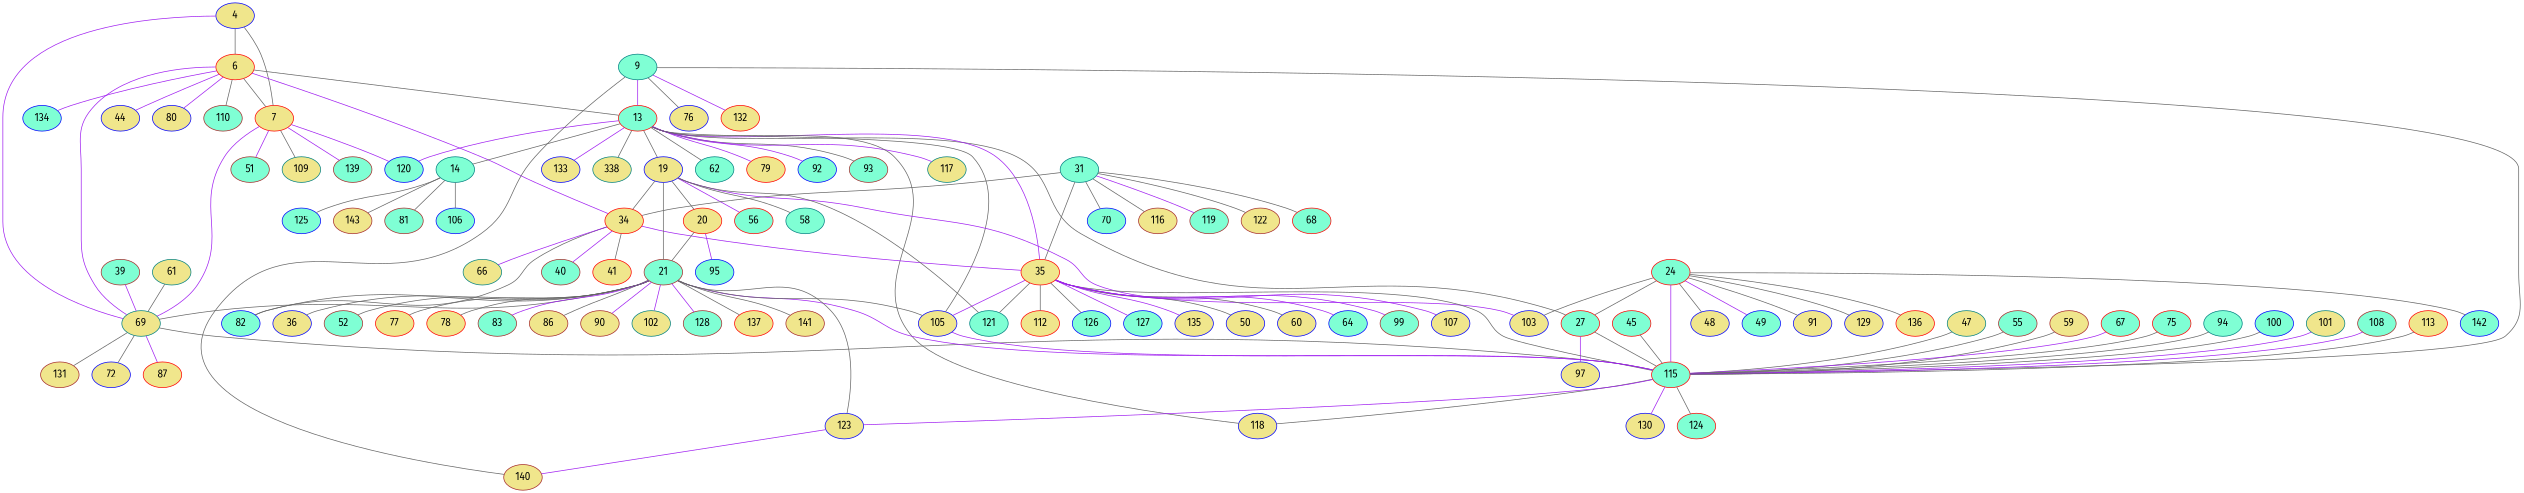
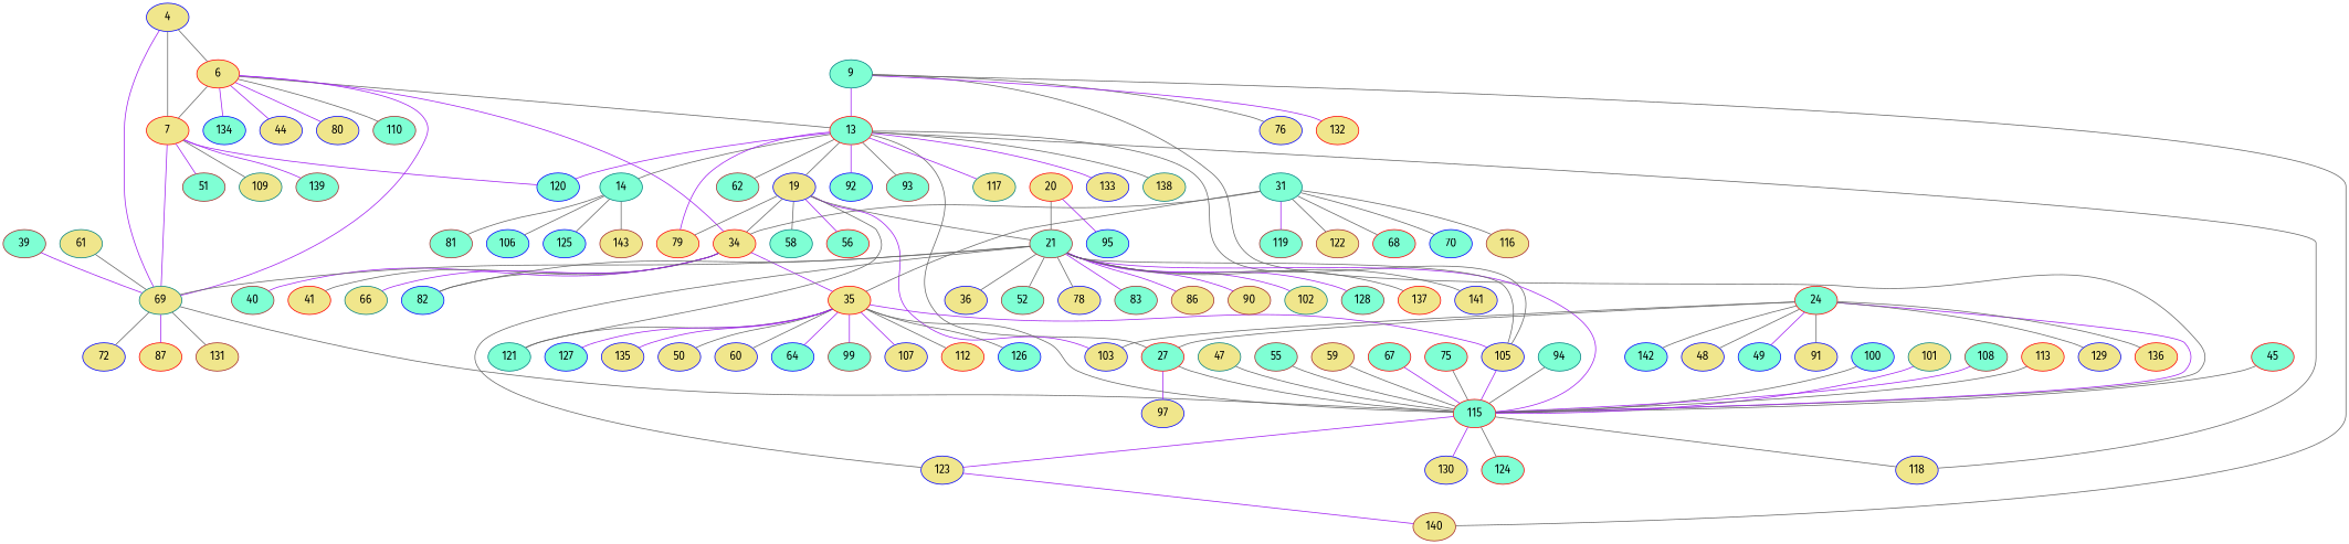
  graph {
    fontname="Fira Sans"
    node [color=blue fillcolor=khaki fontname="Fira Sans" style=filled]
    edge [color=gray40 fontname="Fira Sans"]
    4 [super="+1"]
    6 [color=red super="+3"]
    7 [color=red super="+5"]
    69 [color=teal super="+2"]
    13 [color=red fillcolor=aquamarine super="+11"]
    34 [color=red super="+29"]
    44
    80
    110 [color=brown fillcolor=aquamarine]
    134 [fillcolor=aquamarine]
    51 [color=brown fillcolor=aquamarine]
    109 [color=teal]
    120 [fillcolor=aquamarine super="+114"]
    139 [color=brown fillcolor=aquamarine]
    115 [color=red fillcolor=aquamarine super="+84+104+28"]
    72
    87 [color=red]
    131 [color=brown super="+54"]
    14 [color=teal fillcolor=aquamarine super="+12"]
    19 [super="+15"]
    27 [color=red fillcolor=aquamarine super="+24"]
    35 [color=red super="+32+33"]
-   62 [color=teal fillcolor=aquamarine]
+   62 [color=brown fillcolor=aquamarine]
    79 [color=red]
    92 [fillcolor=aquamarine super="+89"]
    93 [color=brown fillcolor=aquamarine]
    105 [super="+98"]
    117 [color=teal]
    118
    133 [super="+88"]
-   138 [color=teal label=338]
+   138 [color=teal]
    82 [fillcolor=aquamarine]
    40 [color=brown fillcolor=aquamarine]
    41 [color=red super="+38"]
    66 [color=teal]
    9 [color=teal fillcolor=aquamarine super="+8"]
    76
    132 [color=red]
    140 [color=brown]
    81 [color=brown fillcolor=aquamarine super="+53"]
    106 [fillcolor=aquamarine super="+42"]
    125 [fillcolor=aquamarine]
    143 [color=brown]
    123 [super="+43+63"]
    124 [color=red fillcolor=aquamarine]
    130
    20 [color=red super="+16"]
    21 [color=brown fillcolor=aquamarine super="+17+18"]
    56 [color=red fillcolor=aquamarine]
    58 [color=teal fillcolor=aquamarine]
    103
    121 [color=teal fillcolor=aquamarine]
    97
    50
    60
    64 [fillcolor=aquamarine]
    99 [color=brown fillcolor=aquamarine]
    107
    112 [color=red]
    126 [fillcolor=aquamarine]
    127 [fillcolor=aquamarine super="+74"]
    135
    95 [fillcolor=aquamarine super="+73"]
    36
    52 [color=brown fillcolor=aquamarine]
-   77 [color=red]
-   78 [color=red]
+   78
    83 [color=brown fillcolor=aquamarine]
    86 [color=brown]
    90 [color=brown]
    102 [color=teal]
    128 [color=brown fillcolor=aquamarine super="+71"]
    137 [color=red]
-   141 [color=brown]
+   141
    n75 [color=red fillcolor=aquamarine label=24 super="+23"]
    48
    49 [fillcolor=aquamarine]
    91
    129
    136 [color=red super="+65"]
    142 [fillcolor=aquamarine super="+111"]
    31 [color=teal fillcolor=aquamarine super="+30"]
    68 [color=red fillcolor=aquamarine]
    70 [fillcolor=aquamarine]
    116 [color=brown]
    119 [color=brown fillcolor=aquamarine]
    122 [color=brown]
    39 [color=brown fillcolor=aquamarine]
    45 [color=red fillcolor=aquamarine]
    47 [color=teal]
    55 [color=brown fillcolor=aquamarine]
    59 [color=brown]
    61 [color=teal]
    67 [color=red fillcolor=aquamarine]
    75 [color=red fillcolor=aquamarine]
    94 [color=teal fillcolor=aquamarine]
    100 [fillcolor=aquamarine]
    101 [color=teal]
    108 [color=brown fillcolor=aquamarine]
    113 [color=red]
    4 -- 6 [weight=4]
    4 -- 7 [weight=4]
    4 -- 69 [color=purple weight=2]
    6 -- 7 [weight=4]
    6 -- 69 [color=purple weight=2]
    6 -- 13
    6 -- 34 [color=purple]
    6 -- 44 [color=purple]
    6 -- 80 [color=purple]
    6 -- 110
    6 -- 134 [color=purple]
    7 -- 69 [color=purple weight=2]
    7 -- 51 [color=purple]
    7 -- 109
    7 -- 120 [color=purple]
    7 -- 139 [color=purple]
    69 -- 115
    69 -- 72
    69 -- 87 [color=purple]
    69 -- 131
    13 -- 120 [color=purple]
    13 -- 14 [weight=6]
    13 -- 19
    13 -- 27
-   13 -- 35 [color=purple]
    13 -- 62
    13 -- 79 [color=purple]
    13 -- 92 [color=purple]
    13 -- 93
    13 -- 105
    13 -- 117 [color=purple]
    13 -- 118
    13 -- 133 [color=purple]
    13 -- 138
    34 -- 35 [color=purple weight=6]
    34 -- 82
    34 -- 40 [color=purple]
    34 -- 41
    34 -- 66 [color=purple]
    115 -- 118
    115 -- 123 [color=purple]
    115 -- 124
    115 -- 130 [color=purple]
    14 -- 81
    14 -- 106
    14 -- 125
    14 -- 143
    19 -- 34
-   19 -- 20 [weight=4]
+   19 -- 79 [weight=4]
    19 -- 21 [weight=6]
    19 -- 56 [color=purple]
    19 -- 58
    19 -- 103 [color=purple]
    19 -- 121
    27 -- 115 [weight=7]
    27 -- 97 [color=purple]
    35 -- 115 [weight=2]
    35 -- 105 [color=purple]
    35 -- 121
    35 -- 50
    35 -- 60
    35 -- 64 [color=purple]
    35 -- 99 [color=purple]
    35 -- 107 [color=purple]
    35 -- 112
    35 -- 126
    35 -- 127 [color=purple]
    35 -- 135 [color=purple]
    105 -- 115 [color=purple]
    9 -- 13 [color=purple weight=6]
    9 -- 115
    9 -- 76
    9 -- 132 [color=purple]
    9 -- 140
    123 -- 140 [color=purple]
    20 -- 21 [weight=6]
    20 -- 95 [color=purple]
    21 -- 69 [weight=2]
    21 -- 115 [color=purple]
    21 -- 105
    21 -- 82
    21 -- 123 [weight=2]
    21 -- 36
    21 -- 52
-   21 -- 77
    21 -- 78
    21 -- 83 [color=purple]
-   21 -- 86
+   21 -- 86 [color=purple]
    21 -- 90 [color=purple]
    21 -- 102 [color=purple]
    21 -- 128 [color=purple]
    21 -- 137
    21 -- 141
    n75 -- 115 [color=purple weight=6]
    n75 -- 27 [weight=4]
    n75 -- 103
    n75 -- 48
    n75 -- 49 [color=purple]
    n75 -- 91
    n75 -- 129
    n75 -- 136
    n75 -- 142
    31 -- 34 [weight=4]
    31 -- 35 [weight=6]
    31 -- 68
    31 -- 70
    31 -- 116
    31 -- 119 [color=purple]
    31 -- 122
    39 -- 69 [color=purple]
    45 -- 115
    47 -- 115
    55 -- 115
    59 -- 115
    61 -- 69
    67 -- 115 [color=purple]
    75 -- 115
    94 -- 115
    100 -- 115
    101 -- 115 [color=purple]
    108 -- 115 [color=purple]
    113 -- 115
  }
